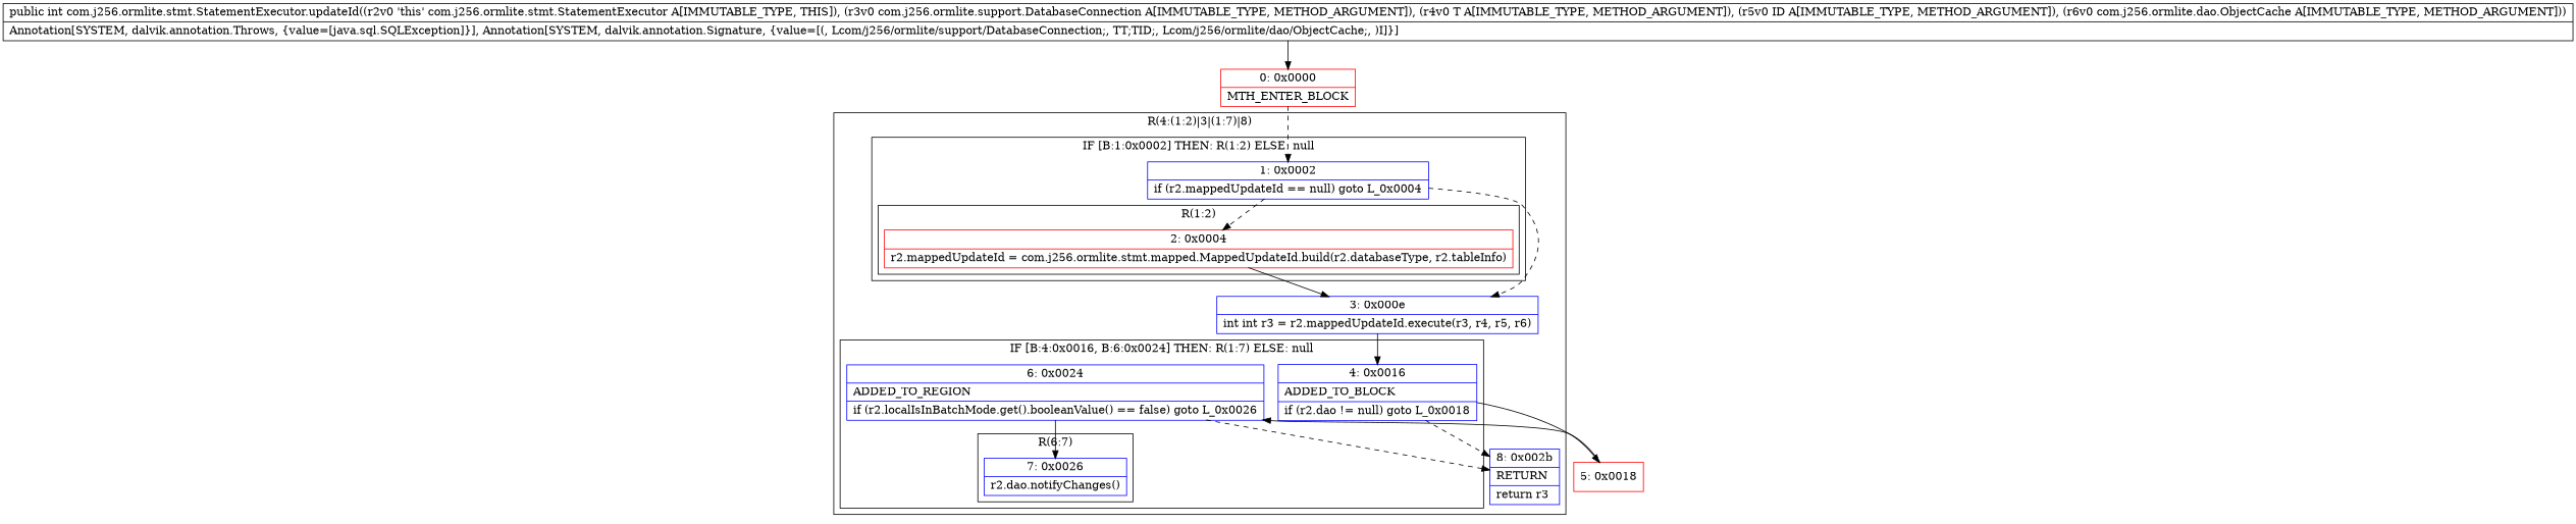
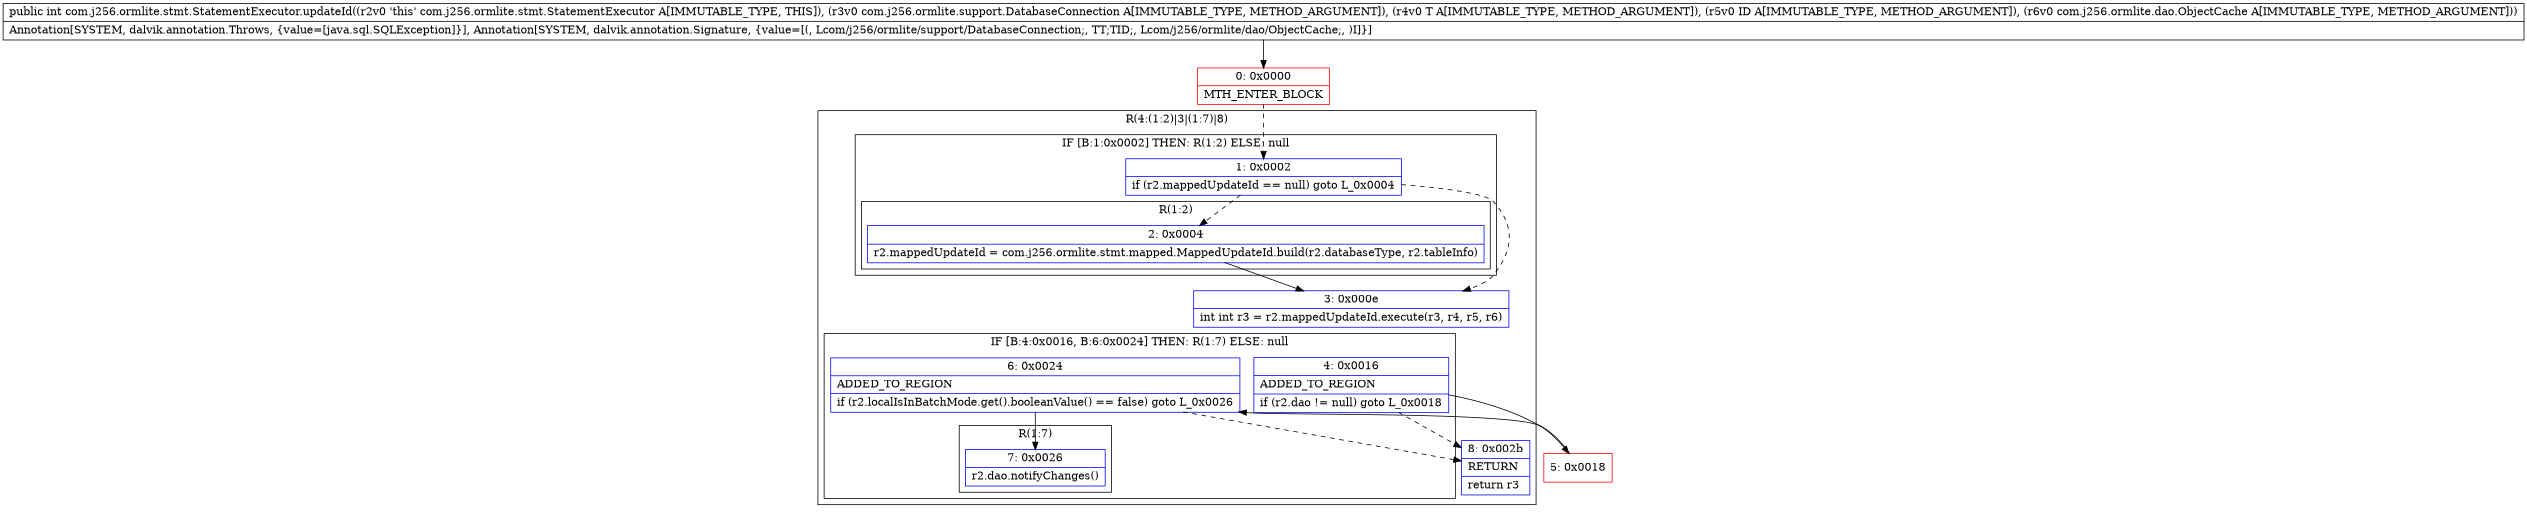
  digraph {
    node [color=blue shape=record]
-   n1 [color=red label="{2\:\ 0x0004|r2.mappedUpdateId = com.j256.ormlite.stmt.mapped.MappedUpdateId.build(r2.databaseType, r2.tableInfo)\l}"]
+   n1 [label="{2\:\ 0x0004|r2.mappedUpdateId = com.j256.ormlite.stmt.mapped.MappedUpdateId.build(r2.databaseType, r2.tableInfo)\l}"]
    n2 [label="{1\:\ 0x0002|if (r2.mappedUpdateId == null) goto L_0x0004\l}"]
    n3 [label="{7\:\ 0x0026|r2.dao.notifyChanges()\l}"]
-   n4 [label="{4\:\ 0x0016|ADDED_TO_BLOCK\l|if (r2.dao != null) goto L_0x0018\l}"]
+   n4 [label="{4\:\ 0x0016|ADDED_TO_REGION\l|if (r2.dao != null) goto L_0x0018\l}"]
    n5 [label="{6\:\ 0x0024|ADDED_TO_REGION\l|if (r2.localIsInBatchMode.get().booleanValue() == false) goto L_0x0026\l}"]
    n6 [label="{3\:\ 0x000e|int int r3 = r2.mappedUpdateId.execute(r3, r4, r5, r6)\l}"]
    n7 [label="{8\:\ 0x002b|RETURN\l|return r3\l}"]
    n8 [color=red label="{5\:\ 0x0018}"]
    n9 [color=red label="{0\:\ 0x0000|MTH_ENTER_BLOCK\l}"]
    n10 [label="{public int com.j256.ormlite.stmt.StatementExecutor.updateId((r2v0 'this' com.j256.ormlite.stmt.StatementExecutor A[IMMUTABLE_TYPE, THIS]), (r3v0 com.j256.ormlite.support.DatabaseConnection A[IMMUTABLE_TYPE, METHOD_ARGUMENT]), (r4v0 T A[IMMUTABLE_TYPE, METHOD_ARGUMENT]), (r5v0 ID A[IMMUTABLE_TYPE, METHOD_ARGUMENT]), (r6v0 com.j256.ormlite.dao.ObjectCache A[IMMUTABLE_TYPE, METHOD_ARGUMENT]))  | Annotation[SYSTEM, dalvik.annotation.Throws, \{value=[java.sql.SQLException]\}], Annotation[SYSTEM, dalvik.annotation.Signature, \{value=[(, Lcom\/j256\/ormlite\/support\/DatabaseConnection;, TT;TID;, Lcom\/j256\/ormlite\/dao\/ObjectCache;, )I]\}]\l}" color=""]
    subgraph cluster_1 {
      label="R(4:(1:2)|3|(1:7)|8)"
      n6
      n7
      subgraph cluster_2 {
        label="IF [B:1:0x0002] THEN: R(1:2) ELSE: null"
        n2
        subgraph cluster_3 {
          label="R(1:2)"
          n1
        }
      }
      subgraph cluster_4 {
        label="IF [B:4:0x0016, B:6:0x0024] THEN: R(1:7) ELSE: null"
        n4
        n5
        subgraph cluster_5 {
-         label="R(6:7)"
+         label="R(1:7)"
          n3
        }
      }
    }
    n1 -> n6
    n2 -> n1 [style=dashed]
    n2 -> n6 [style=dashed]
    n4 -> n7 [style=dashed]
    n4 -> n8
    n5 -> n3
    n5 -> n7 [style=dashed]
-   n6 -> n4
    n8 -> n5
    n9 -> n2 [style=dashed]
    n10 -> n9
  }
